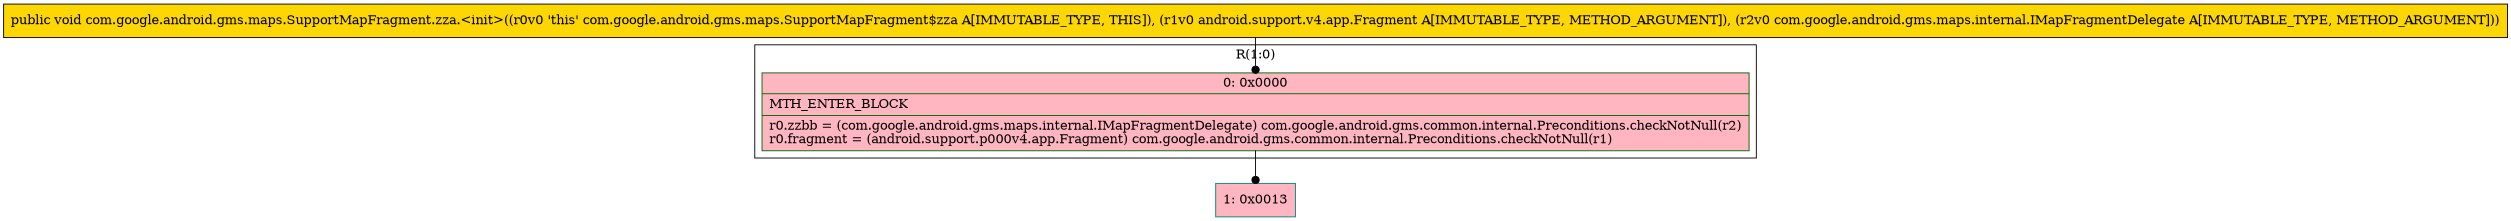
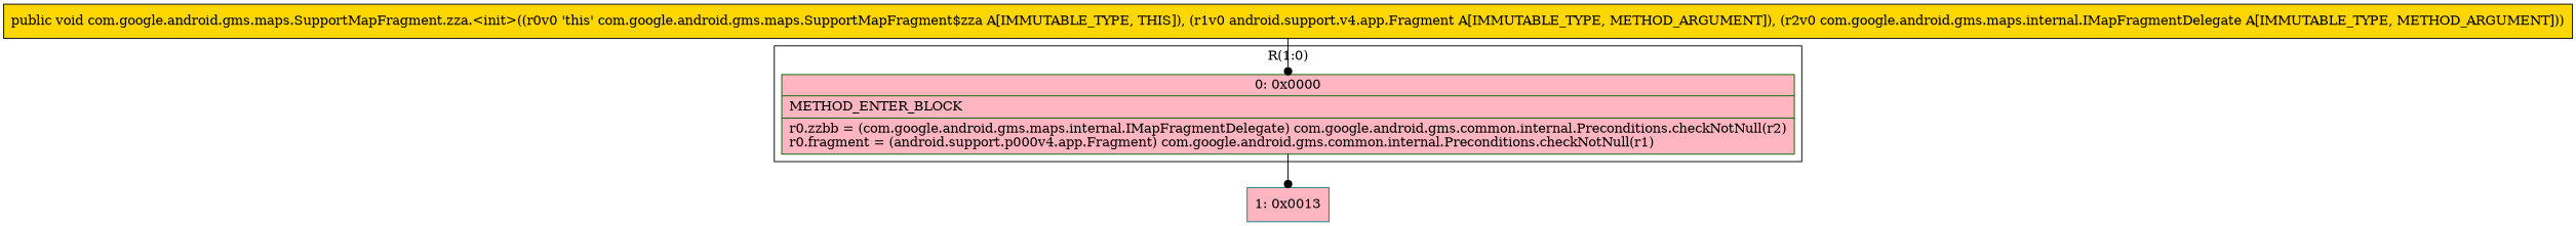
  digraph {
    node [shape=record style=filled fillcolor=lightpink]
    edge [arrowhead=dot]
-   n1 [color=darkgreen label="{0\:\ 0x0000|MTH_ENTER_BLOCK\l|r0.zzbb = (com.google.android.gms.maps.internal.IMapFragmentDelegate) com.google.android.gms.common.internal.Preconditions.checkNotNull(r2)\lr0.fragment = (android.support.p000v4.app.Fragment) com.google.android.gms.common.internal.Preconditions.checkNotNull(r1)\l}"]
+   n1 [color=darkgreen label="{0\:\ 0x0000|METHOD_ENTER_BLOCK\l|r0.zzbb = (com.google.android.gms.maps.internal.IMapFragmentDelegate) com.google.android.gms.common.internal.Preconditions.checkNotNull(r2)\lr0.fragment = (android.support.p000v4.app.Fragment) com.google.android.gms.common.internal.Preconditions.checkNotNull(r1)\l}"]
    n2 [color=teal label="{1\:\ 0x0013}"]
    n3 [label="{public void com.google.android.gms.maps.SupportMapFragment.zza.\<init\>((r0v0 'this' com.google.android.gms.maps.SupportMapFragment$zza A[IMMUTABLE_TYPE, THIS]), (r1v0 android.support.v4.app.Fragment A[IMMUTABLE_TYPE, METHOD_ARGUMENT]), (r2v0 com.google.android.gms.maps.internal.IMapFragmentDelegate A[IMMUTABLE_TYPE, METHOD_ARGUMENT])) }" fillcolor=gold color=black]
    subgraph cluster_1 {
      label="R(1:0)"
      n1
    }
    n1 -> n2
    n3 -> n1
  }
